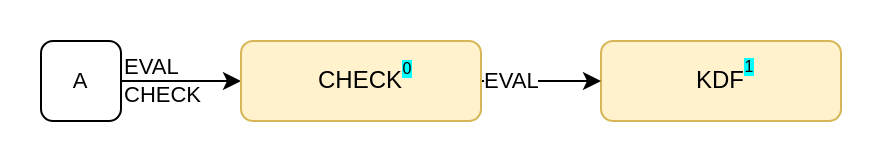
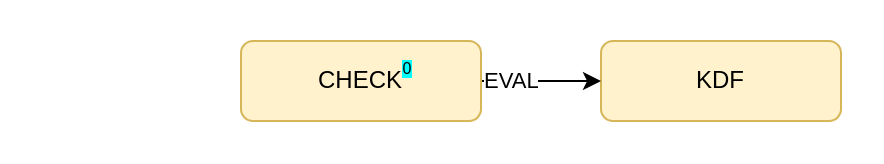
  <mxCell id="0" />
  <mxCell id="1" parent="0" />
- <mxCell id="2" value="&lt;font color=&quot;#000000&quot;&gt;A&lt;/font&gt;" style="rounded=1;whiteSpace=wrap;html=1;labelBackgroundColor=none;fontSize=11;fontColor=#3333FF;" parent="1" vertex="1"><mxGeometry x="20" y="20" width="40" height="40" as="geometry" /></mxCell>
- <mxCell id="3" value="&lt;font color=&quot;#000000&quot;&gt;EVAL&lt;br&gt;CHECK&lt;br&gt;&lt;/font&gt;" style="edgeStyle=orthogonalEdgeStyle;rounded=1;orthogonalLoop=1;jettySize=auto;html=1;entryX=0;entryY=0.5;entryDx=0;entryDy=0;strokeColor=#000000;fontSize=11;fontColor=#3333FF;align=left;exitX=1;exitY=0.5;exitDx=0;exitDy=0;labelBackgroundColor=none;" parent="1" target="7" edge="1" source="2"><mxGeometry x="-1" relative="1" as="geometry"><mxPoint x="60" y="39" as="sourcePoint" /><mxPoint as="offset" /></mxGeometry></mxCell>
  <mxCell id="4" value="KDF" style="rounded=1;whiteSpace=wrap;html=1;fillColor=#fff2cc;strokeColor=#d6b656;" parent="1" vertex="1"><mxGeometry x="300" y="20" width="120" height="40" as="geometry" /></mxCell>
- <mxCell id="5" value="&lt;font style=&quot;background-color: rgb(0 , 255 , 255) ; font-size: 8px&quot;&gt;1&lt;/font&gt;" style="text;html=1;align=center;verticalAlign=middle;resizable=0;points=[];;autosize=1;" parent="1" vertex="1"><mxGeometry x="364" y="22" width="20" height="20" as="geometry" /></mxCell>
  <mxCell id="6" value="EVAL" style="edgeStyle=orthogonalEdgeStyle;rounded=0;orthogonalLoop=1;jettySize=auto;html=1;exitX=1;exitY=0.5;exitDx=0;exitDy=0;entryX=0;entryY=0.5;entryDx=0;entryDy=0;labelBackgroundColor=#ffffff;align=left;" edge="1" parent="1" source="7" target="4"><mxGeometry x="-1" relative="1" as="geometry"><mxPoint as="offset" /></mxGeometry></mxCell>
  <mxCell id="7" value="CHECK" style="rounded=1;whiteSpace=wrap;html=1;fillColor=#fff2cc;strokeColor=#d6b656;" vertex="1" parent="1"><mxGeometry x="120" y="20" width="120" height="40" as="geometry" /></mxCell>
  <mxCell id="8" value="&lt;font style=&quot;background-color: rgb(0 , 255 , 255) ; font-size: 8px&quot;&gt;0&lt;/font&gt;" style="text;html=1;align=center;verticalAlign=middle;resizable=0;points=[];;autosize=1;" vertex="1" parent="1"><mxGeometry x="193" y="23" width="20" height="20" as="geometry" /></mxCell>
